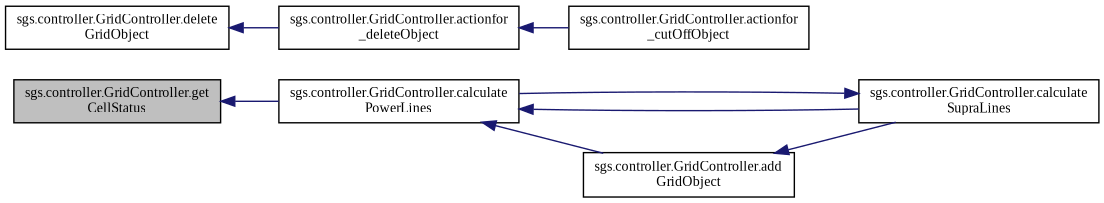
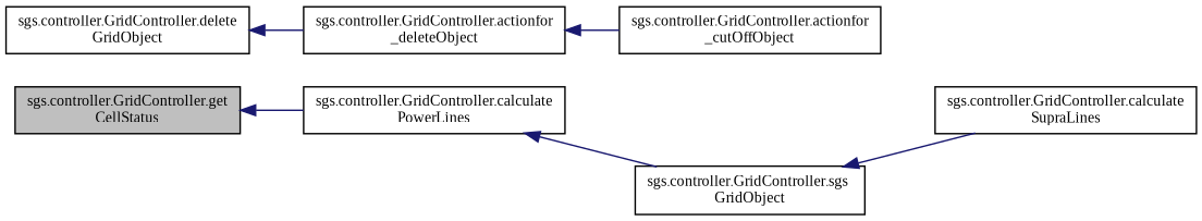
  digraph {
    fontname="Liberation Serif"
    rankdir=LR
    node [color=black fillcolor=white fontname="Liberation Serif" fontsize=10 shape=record style=filled]
    edge [color=midnightblue dir=back fontname="Liberation Serif" fontsize=10 labelfontname=Helvetica labelfontsize=10 style=solid]
    n1 [fillcolor=grey75 fontcolor=black height=0.2 label="sgs.controller.GridController.get\lCellStatus" width=0.4]
    n2 [height=0.2 label="sgs.controller.GridController.calculate\lPowerLines" width=0.4]
    n3 [height=0.2 label="sgs.controller.GridController.calculate\lSupraLines" width=0.4]
-   n4 [height=0.2 label="sgs.controller.GridController.add\lGridObject" width=0.4]
+   n4 [height=0.2 label="sgs.controller.GridController.sgs\lGridObject" width=0.4]
    n5 [height=0.2 label="sgs.controller.GridController.delete\lGridObject" width=0.4]
    n6 [height=0.2 label="sgs.controller.GridController.actionfor\l_deleteObject" width=0.4]
    n7 [height=0.2 label="sgs.controller.GridController.actionfor\l_cutOffObject" width=0.4]
    n1 -> n2
-   n2 -> n3
    n2 -> n4
-   n3 -> n2
    n4 -> n3
    n5 -> n6
    n6 -> n7
  }
